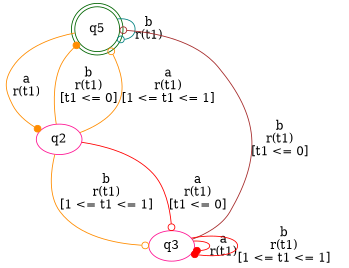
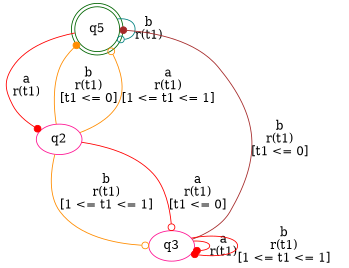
  digraph {
    node [color=deeppink]
    edge [arrowhead=dot color=darkorange]
    n1 [color=darkgreen label=q5 shape=doublecircle]
    n2 [label=q2]
    n3 [label=q3]
    n1 -> n1 [arrowhead=odot color=teal label="b\nr(t1)\n"]
-   n1 -> n2 [label="a\nr(t1)\n"]
+   n1 -> n2 [color=red label="a\nr(t1)\n"]
    n2 -> n1 [label="b\nr(t1)\n[t1 <= 0]"]
    n2 -> n1 [arrowhead=odot label="a\nr(t1)\n[1 <= t1 <= 1]"]
    n2 -> n3 [arrowhead=odot label="b\nr(t1)\n[1 <= t1 <= 1]"]
    n2 -> n3 [arrowhead=odot color=red label="a\nr(t1)\n[t1 <= 0]"]
-   n3 -> n1 [arrowhead=odot color=brown label="b\nr(t1)\n[t1 <= 0]"]
+   n3 -> n1 [color=brown label="b\nr(t1)\n[t1 <= 0]"]
    n3 -> n3 [color=red label="a\nr(t1)\n"]
    n3 -> n3 [color=red label="b\nr(t1)\n[1 <= t1 <= 1]"]
  }
